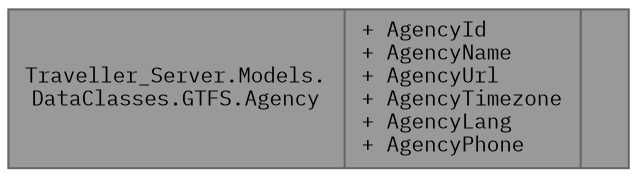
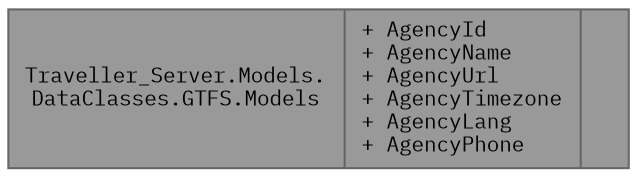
  digraph {
    rankdir=LR
    fontname="IBM Plex Mono"
-   n1 [color=gray40 fillcolor=grey60 fontcolor=black fontname="IBM Plex Mono" fontsize=10 height=0.2 label="{Traveller_Server.Models.\lDataClasses.GTFS.Agency\n|+ AgencyId\l+ AgencyName\l+ AgencyUrl\l+ AgencyTimezone\l+ AgencyLang\l+ AgencyPhone\l|}" shape=record style=filled width=0.4]
+   n1 [color=gray40 fillcolor=grey60 fontcolor=black fontname="IBM Plex Mono" fontsize=10 height=0.2 label="{Traveller_Server.Models.\lDataClasses.GTFS.Models\n|+ AgencyId\l+ AgencyName\l+ AgencyUrl\l+ AgencyTimezone\l+ AgencyLang\l+ AgencyPhone\l|}" shape=record style=filled width=0.4]
  }
